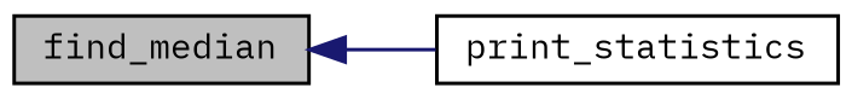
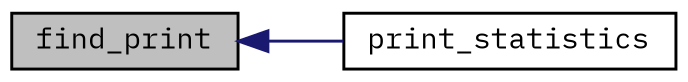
  digraph {
    rankdir=LR
    fontname="IBM Plex Mono"
    node [color=black fontname="IBM Plex Mono" fontsize=10 shape=record style=filled]
-   n1 [fillcolor=grey75 fontcolor=black height=0.2 label=find_median width=0.4]
+   n1 [fillcolor=grey75 fontcolor=black height=0.2 label=find_print width=0.4]
    n2 [fillcolor=white height=0.2 label=print_statistics width=0.4]
    n1 -> n2 [color=midnightblue dir=back fontname="IBM Plex Mono" fontsize=10 labelfontname=Helvetica labelfontsize=10 style=solid]
  }
